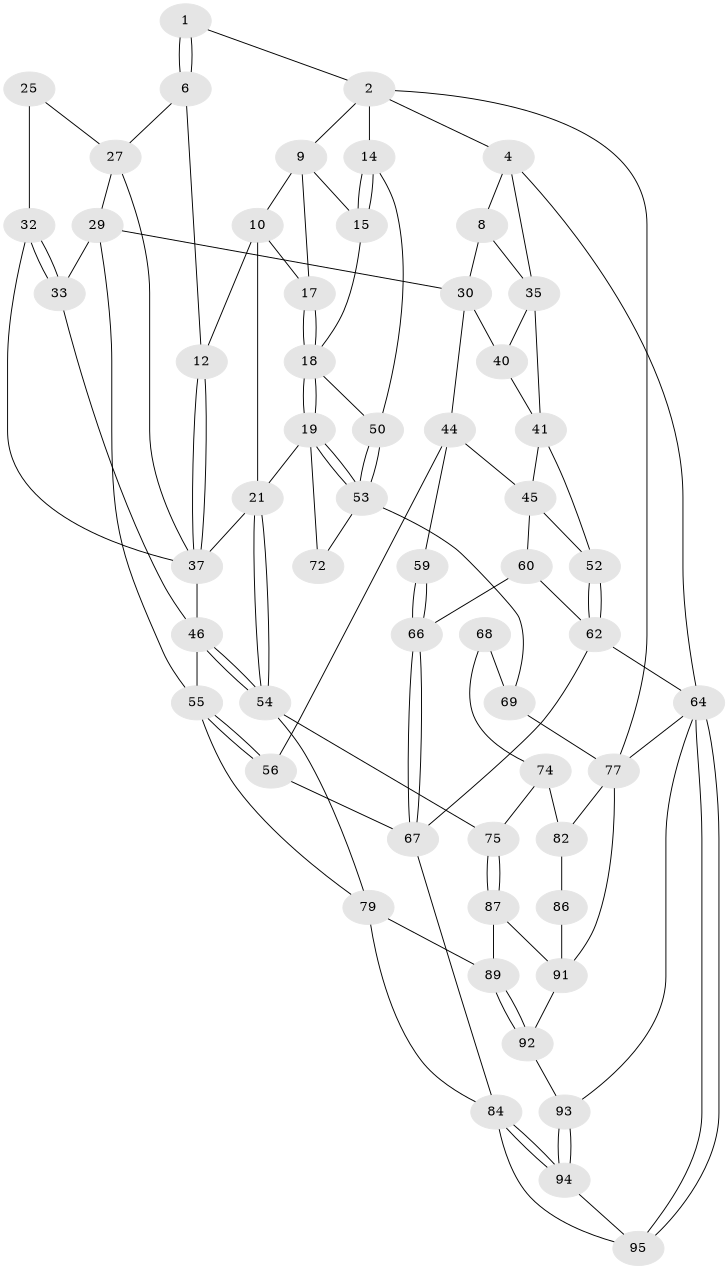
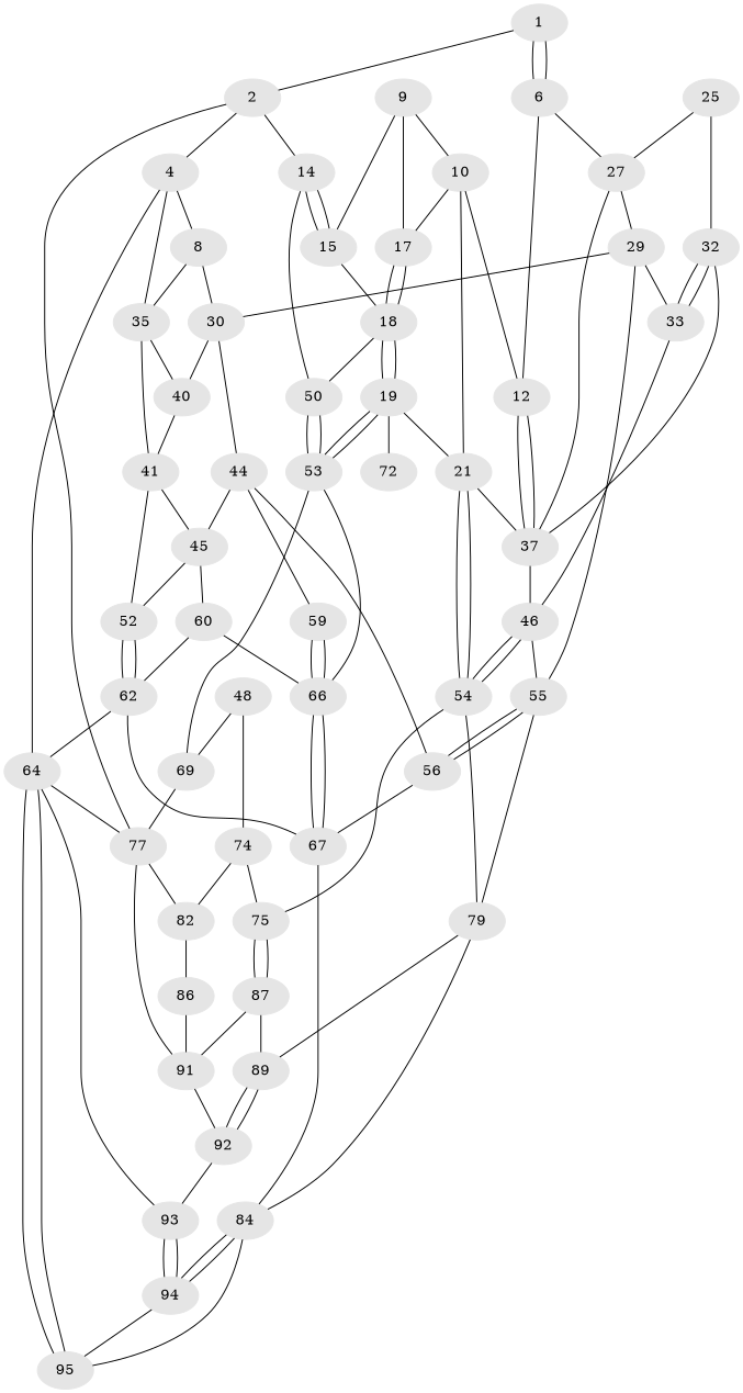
  graph {
    node [color=gray90 style=filled]
    2 [super="+3"]
    1
    6 [super="+7"]
    4 [super="+5"]
    9 [super="+16"]
    14 [super="+38"]
    77 [super="+78"]
    12 [super="+13"]
    27 [super="+28"]
    8 [super="+31"]
    35 [super="+36"]
    64 [super="+65"]
    10 [super="+11"]
    15 [super="+23"]
    17
    50
    82 [super="+83"]
    91 [super="+98"]
    30 [super="+39"]
    40
    41 [super="+42"]
    93 [super="+97"]
    95 [super="+96"]
    37 [super="+43"]
    29 [super="+49"]
    44 [super="+57"]
    21 [super="+22"]
    18 [super="+24"]
    54 [super="+76"]
    25 [super="+26"]
    32 [super="+34"]
    46 [super="+47"]
    53 [super="+71"]
    19 [super="+20"]
    72
    69 [super="+70"]
    75
    79 [super="+80"]
    33 [super="+48"]
    55 [super="+58"]
    56
    45 [super="+51"]
    59
    52
    60 [super="+61"]
    62 [super="+63"]
    67 [super="+81"]
    66
    87 [super="+88"]
    84 [super="+85"]
    89
    94
-   68 [super="+73"]
+   68 [super="+73" label=48]
    74
    86 [super="+90"]
    92
    2 -- 4
-   2 -- 9
    2 -- 14
    2 -- 77
    1 -- 2
    1 -- 6
    1 -- 6
    6 -- 12
    6 -- 27
    4 -- 8
    4 -- 35
    4 -- 64
    9 -- 10
    9 -- 15
    9 -- 17
    14 -- 15 [weight=2]
    14 -- 15
    14 -- 50
    77 -- 82
    77 -- 91
    12 -- 37
    12 -- 37
    27 -- 37
    27 -- 29
    8 -- 35
    8 -- 30
    35 -- 40
    35 -- 41
    64 -- 77
    64 -- 93
    64 -- 95
    64 -- 95
    10 -- 12
    10 -- 17
    10 -- 21
    15 -- 18
    17 -- 18
    17 -- 18
    50 -- 53
    50 -- 53
    82 -- 86 [weight=2]
    91 -- 92
    30 -- 40
    30 -- 44
    40 -- 41
    41 -- 45
    41 -- 52
    93 -- 94
    93 -- 94
    37 -- 46
    29 -- 30
    29 -- 33
    29 -- 55
    44 -- 56
    44 -- 45
    44 -- 59
    21 -- 37
    21 -- 54
    21 -- 54
    18 -- 50
    18 -- 19
    18 -- 19
    54 -- 75
    54 -- 79
    25 -- 27
    25 -- 32 [weight=2]
    32 -- 37
    32 -- 33
    32 -- 33
    46 -- 54
    46 -- 54
    46 -- 55
-   53 -- 72
+   53 -- 66
    53 -- 69
    19 -- 21
    19 -- 53
    19 -- 53
    19 -- 72
    69 -- 77
    75 -- 87
    75 -- 87
    79 -- 84
    79 -- 89
    33 -- 46
    55 -- 79
    55 -- 56
    55 -- 56
    56 -- 67
    45 -- 52
    45 -- 60
    59 -- 66
    59 -- 66
    52 -- 62
    52 -- 62
    60 -- 62
    60 -- 66
    62 -- 64
    62 -- 67
    67 -- 84
    66 -- 67
    66 -- 67
    87 -- 91
    87 -- 89
    84 -- 95
    84 -- 94
    84 -- 94
    89 -- 92
    89 -- 92
    94 -- 95
    68 -- 69 [weight=2]
    68 -- 74
    74 -- 82
    74 -- 75
    86 -- 91
    92 -- 93
  }
